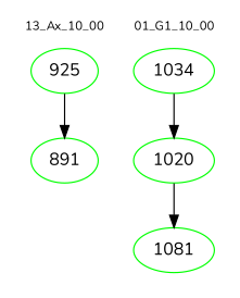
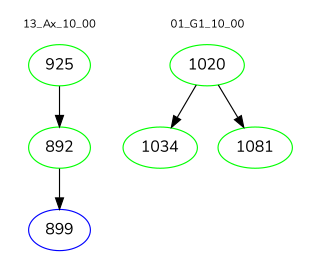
  digraph {
    fontname=Nunito
    node [color=green fontname=Nunito]
    edge [color=black fontname=Nunito]
    n1 [label=925]
-   n2 [label=891]
+   n2 [label=892]
+   n3 [color=blue label=899]
    n4 [label=1034]
    n5 [label=1020]
    n6 [label=1081]
    subgraph cluster_1 {
      color=white
      fontsize=10
      label="13_Ax_10_00"
      n1
      n2
+     n3
    }
    subgraph cluster_2 {
      color=white
      fontsize=10
      label="01_G1_10_00"
      n4
      n5
      n6
    }
    n1 -> n2
-   n4 -> n5
+   n2 -> n3
+   n5 -> n4
    n5 -> n6
  }
